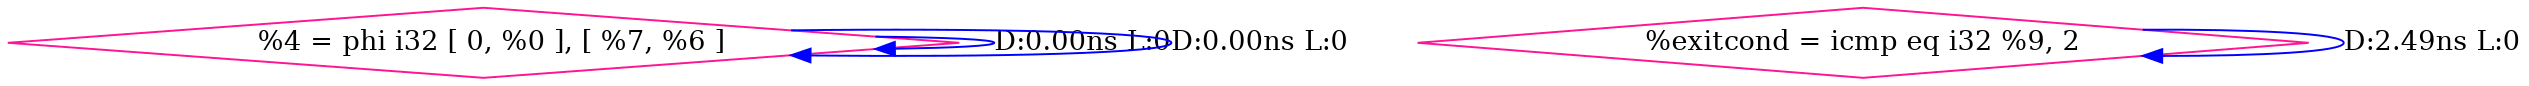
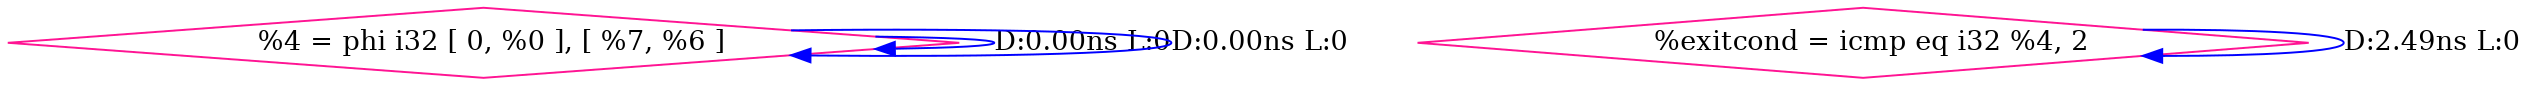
  digraph {
    node [color=deeppink shape=diamond]
    edge [color=blue]
    n1 [label="  %4 = phi i32 [ 0, %0 ], [ %7, %6 ]"]
-   n2 [label="%exitcond = icmp eq i32 %9, 2"]
+   n2 [label="  %exitcond = icmp eq i32 %4, 2"]
    n1 -> n1 [label="D:0.00ns L:0"]
    n1 -> n1 [label="D:0.00ns L:0"]
    n2 -> n2 [label="D:2.49ns L:0"]
  }
